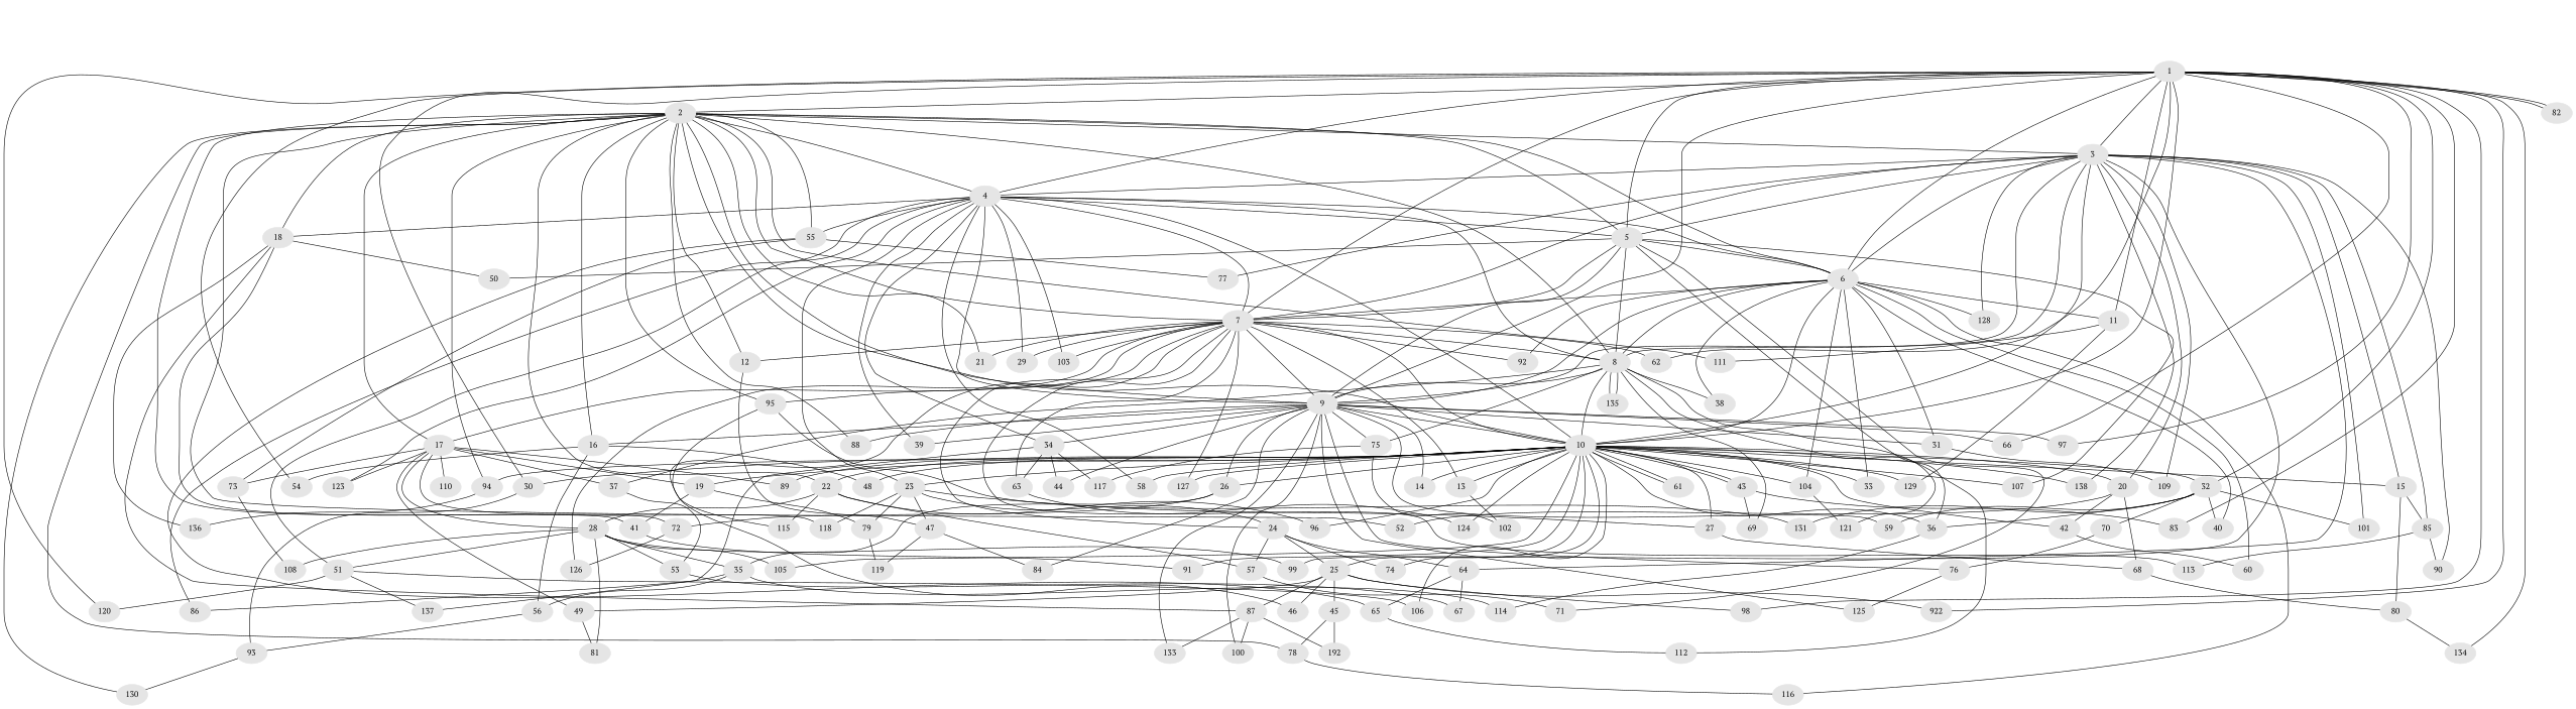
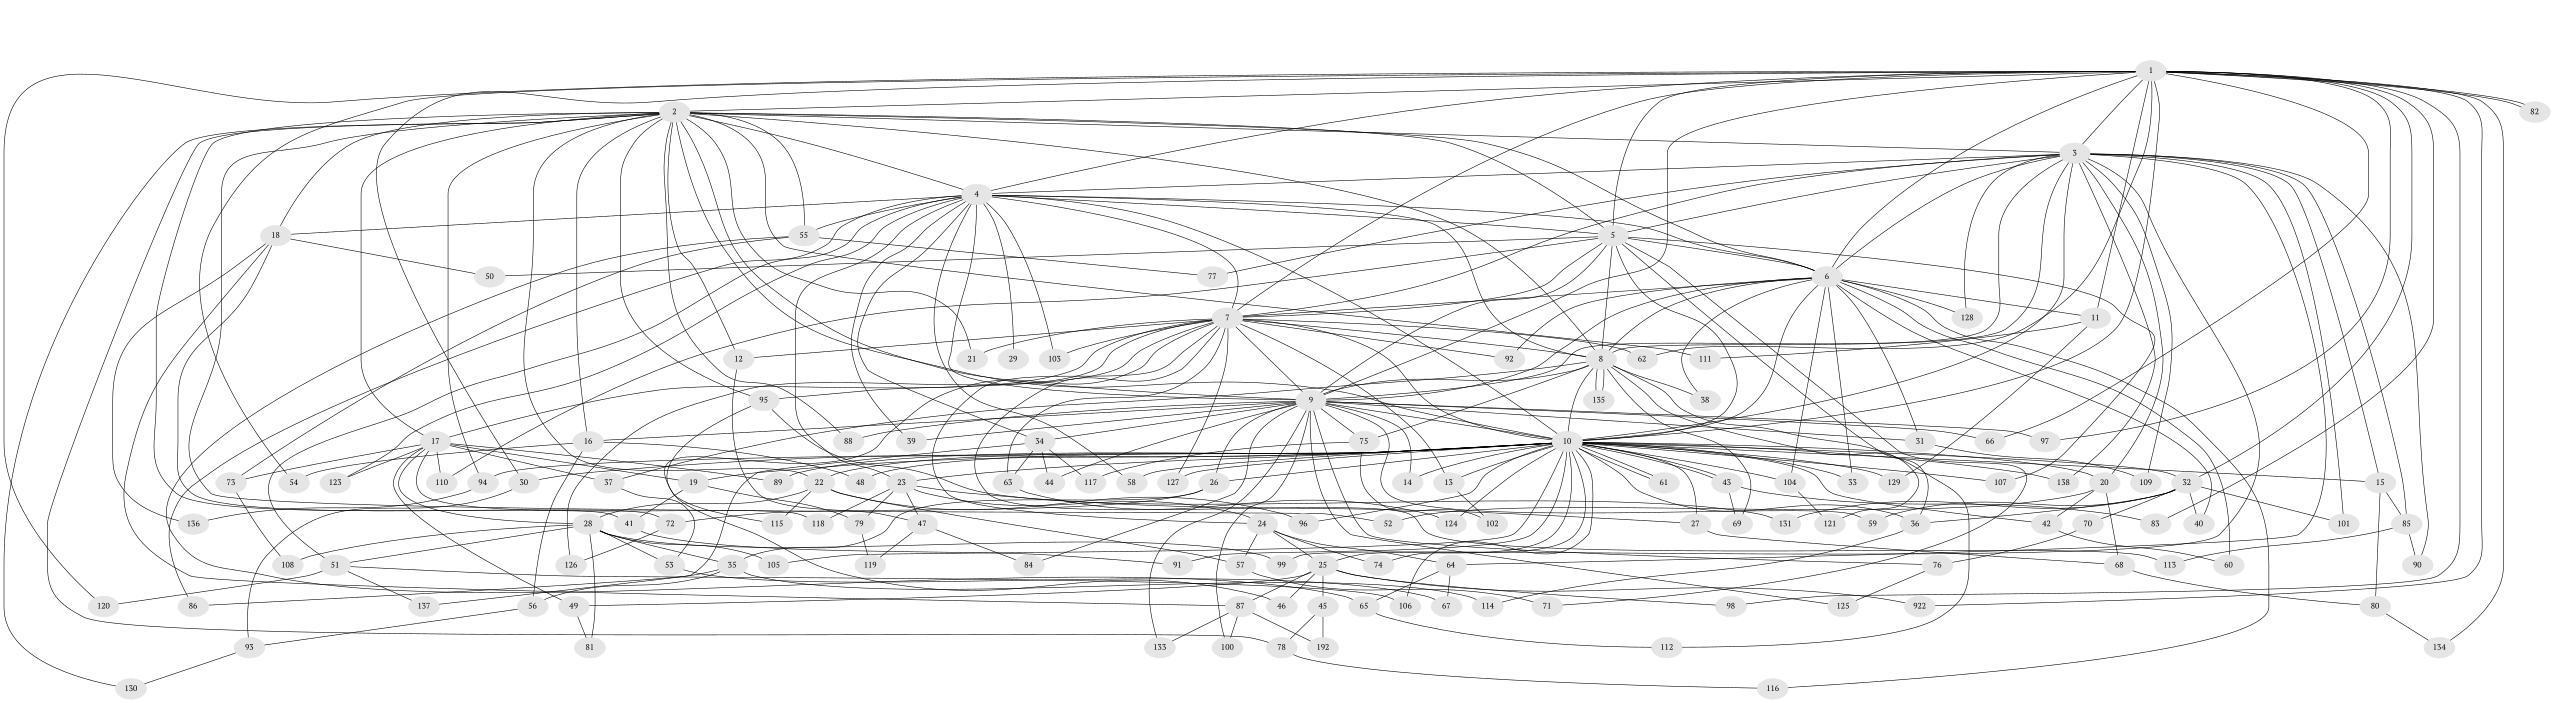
  graph {
    fontname="PT Serif"
    node [color=gray90 fontname="PT Serif" style=filled]
    edge [fontname="PT Serif"]
    1
    2
    3
    4
    5
    6
    7
    9
    10
    11
    30
    32
    54
    62
    66
    82
    83
    97
    98
    120
    n21 [label=922]
    134
    8
    12
    16
    17
    18
    21
    22
    41
    52
    55
    78
    88
    94
    95
    111
    130
    15
    20
    64
    77
    85
    90
    99
    101
    109
    128
    138
    23
    29
    34
    39
    51
    58
    86
    103
    123
    36
    50
    71
    107
    110
    31
    33
    38
    40
    60
    92
    104
    116
    13
    24
    46
    63
    113
    126
    127
    37
    69
    75
    112
    121
    135
    14
    26
    44
    59
    76
    84
    100
    125
    133
    19
    25
    27
    42
    43
    48
    61
    74
    89
    91
    96
    105
    106
    124
    129
    93
    70
    131
    47
    56
    28
    49
    73
    118
    72
    87
    136
    57
    115
    65
    80
    68
    67
    79
    117
    137
    114
    102
    53
    35
    45
    119
    81
    108
    n138 [label=192]
    1 -- 2
    1 -- 3
    1 -- 4
    1 -- 5
    1 -- 6
    1 -- 7
    1 -- 9
    1 -- 10
    1 -- 11
    1 -- 30
    1 -- 32
    1 -- 54
    1 -- 62
    1 -- 66
    1 -- 82
    1 -- 82
    1 -- 83
    1 -- 97
    1 -- 98
    1 -- 120
    1 -- n21
    1 -- 134
    2 -- 3
    2 -- 4
    2 -- 5
    2 -- 6
-   2 -- 7
    2 -- 9
    2 -- 10
    2 -- 8
    2 -- 12
    2 -- 16
    2 -- 17
    2 -- 18
    2 -- 21
    2 -- 22
    2 -- 41
    2 -- 52
    2 -- 55
    2 -- 78
    2 -- 88
    2 -- 94
    2 -- 95
    2 -- 111
    2 -- 130
    3 -- 4
    3 -- 5
    3 -- 6
    3 -- 7
    3 -- 9
    3 -- 10
    3 -- 8
    3 -- 15
    3 -- 20
    3 -- 64
    3 -- 77
    3 -- 85
    3 -- 90
    3 -- 99
    3 -- 101
    3 -- 109
    3 -- 128
    3 -- 138
    4 -- 5
    4 -- 6
    4 -- 7
    4 -- 9
    4 -- 10
    4 -- 8
    4 -- 18
    4 -- 55
    4 -- 23
    4 -- 29
    4 -- 34
    4 -- 39
    4 -- 51
    4 -- 58
    4 -- 86
    4 -- 103
    4 -- 123
    5 -- 6
    5 -- 7
    5 -- 9
+   5 -- 10
    5 -- 8
    5 -- 36
    5 -- 50
    5 -- 71
    5 -- 107
+   5 -- 110
    6 -- 7
    6 -- 9
    6 -- 10
    6 -- 11
    6 -- 8
    6 -- 128
    6 -- 31
    6 -- 33
    6 -- 38
    6 -- 40
    6 -- 60
    6 -- 92
    6 -- 104
    6 -- 116
    7 -- 9
    7 -- 10
    7 -- 62
    7 -- 8
    7 -- 12
    7 -- 17
    7 -- 21
    7 -- 95
-   7 -- 29
    7 -- 103
    7 -- 92
    7 -- 13
    7 -- 24
    7 -- 46
    7 -- 63
    7 -- 113
    7 -- 126
    7 -- 127
    9 -- 10
    9 -- 66
    9 -- 97
    9 -- 16
    9 -- 88
    9 -- 34
    9 -- 39
    9 -- 31
    9 -- 75
    9 -- 14
    9 -- 26
    9 -- 44
    9 -- 59
    9 -- 76
    9 -- 84
    9 -- 100
    9 -- 125
    9 -- 133
    10 -- 30
    10 -- 32
    10 -- 22
    10 -- 94
    10 -- 15
    10 -- 20
    10 -- 138
    10 -- 23
    10 -- 58
    10 -- 36
    10 -- 107
    10 -- 33
    10 -- 104
    10 -- 13
    10 -- 127
    10 -- 14
    10 -- 26
    10 -- 19
    10 -- 25
    10 -- 27
    10 -- 42
    10 -- 43
    10 -- 43
    10 -- 48
    10 -- 61
    10 -- 61
    10 -- 74
    10 -- 89
    10 -- 91
    10 -- 96
    10 -- 105
    10 -- 106
    10 -- 124
    10 -- 129
    11 -- 111
    11 -- 129
    30 -- 93
    32 -- 101
    32 -- 36
    32 -- 40
    32 -- 59
    32 -- 70
    32 -- 131
    8 -- 9
    8 -- 10
    8 -- 38
    8 -- 37
    8 -- 69
    8 -- 75
    8 -- 112
    8 -- 121
    8 -- 135
    8 -- 135
    12 -- 47
    16 -- 54
    16 -- 48
    16 -- 56
    17 -- 123
    17 -- 110
    17 -- 37
    17 -- 19
    17 -- 89
    17 -- 28
    17 -- 49
    17 -- 73
    17 -- 118
    18 -- 50
    18 -- 72
    18 -- 87
    18 -- 136
    22 -- 96
    22 -- 28
    22 -- 57
    22 -- 115
    41 -- 91
    55 -- 77
    55 -- 73
    55 -- 65
    78 -- 116
    94 -- 136
    95 -- 131
    95 -- 115
    15 -- 85
    15 -- 80
    20 -- 52
    20 -- 42
    20 -- 68
    64 -- 65
    64 -- 67
    85 -- 90
    85 -- 113
    23 -- 24
    23 -- 27
    23 -- 47
    23 -- 118
    23 -- 79
    34 -- 63
    34 -- 44
    34 -- 117
    34 -- 137
    51 -- 120
    51 -- 106
    51 -- 137
    36 -- 114
    31 -- 109
    104 -- 121
    13 -- 102
    24 -- 64
    24 -- 25
    24 -- 74
    24 -- 57
    63 -- 124
    37 -- 53
    75 -- 117
    75 -- 102
    26 -- 72
    26 -- 35
    76 -- 125
    19 -- 41
    19 -- 79
    25 -- 98
    25 -- n21
    25 -- 46
    25 -- 49
    25 -- 87
    25 -- 45
    27 -- 68
    42 -- 60
    43 -- 83
    43 -- 69
    93 -- 130
    70 -- 76
    47 -- 84
    47 -- 119
    56 -- 93
    28 -- 99
    28 -- 51
    28 -- 105
    28 -- 53
    28 -- 35
    28 -- 81
    28 -- 108
    49 -- 81
    73 -- 108
    72 -- 126
    87 -- 100
    87 -- 133
    87 -- n138
    57 -- 71
    65 -- 112
    80 -- 134
    68 -- 80
    79 -- 119
    53 -- 67
    35 -- 86
    35 -- 56
    35 -- 114
    45 -- 78
    45 -- n138
  }
